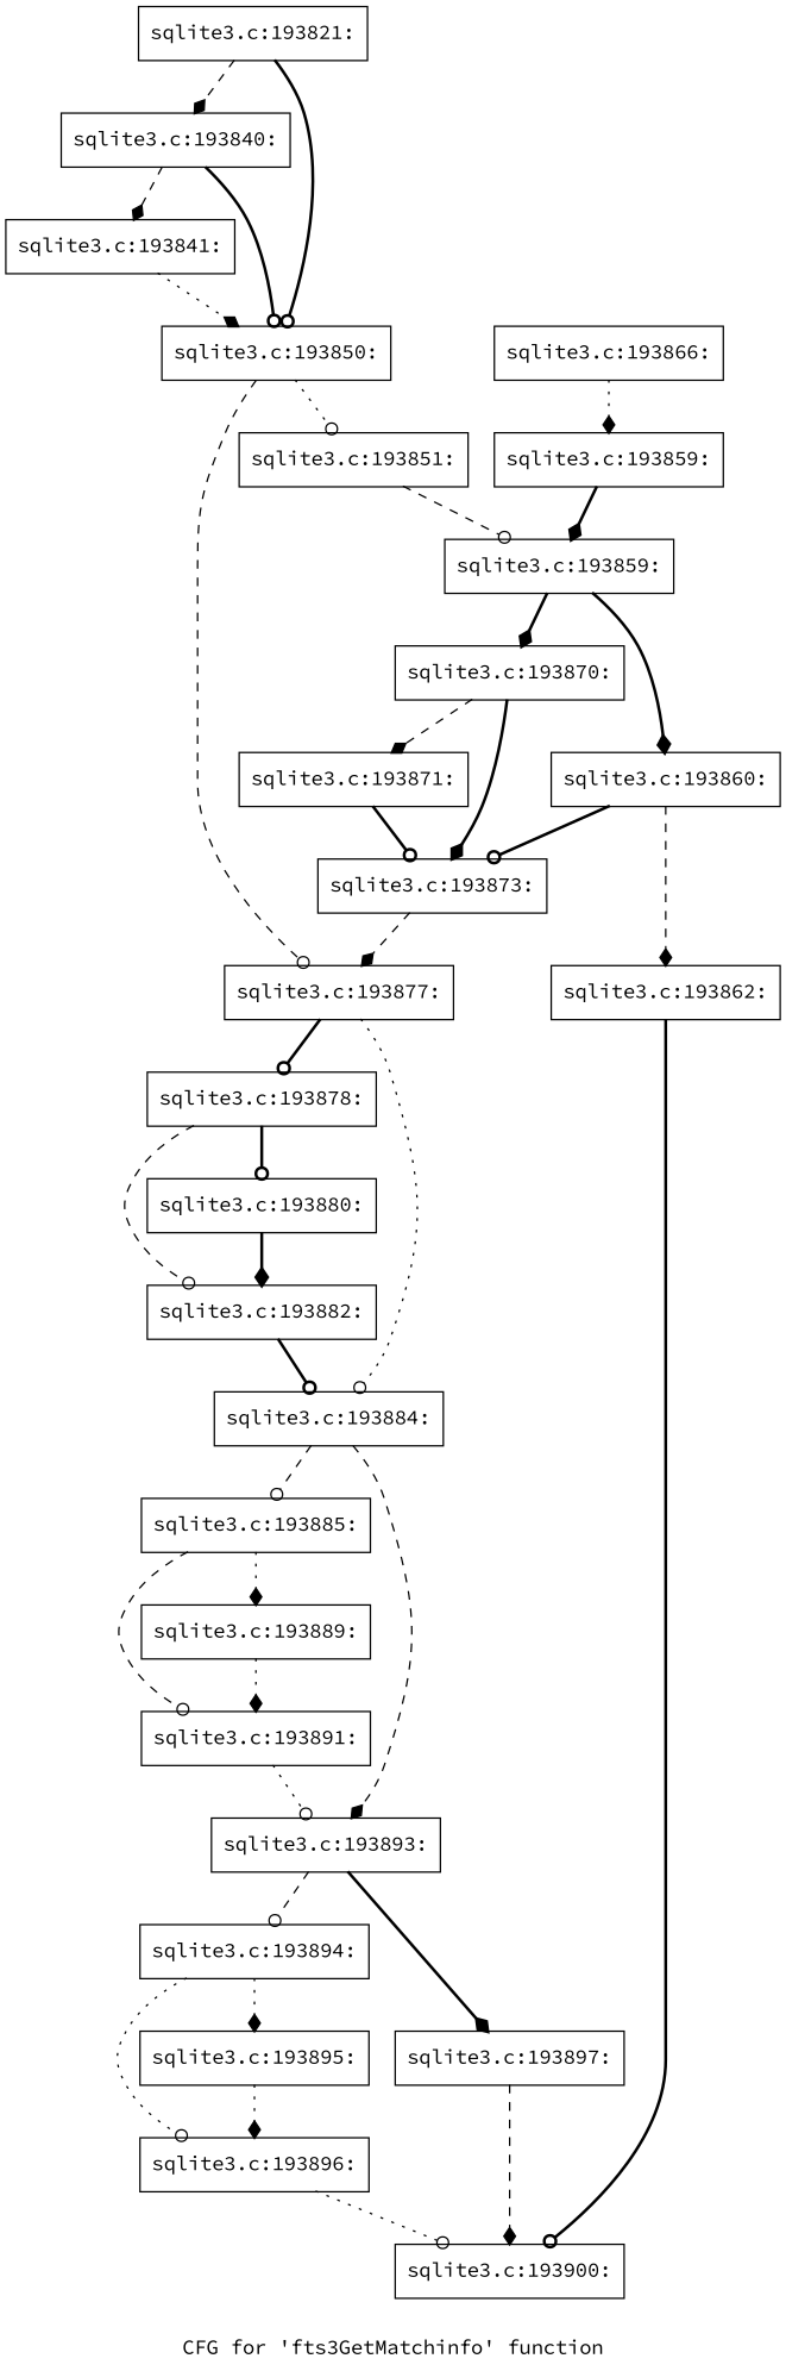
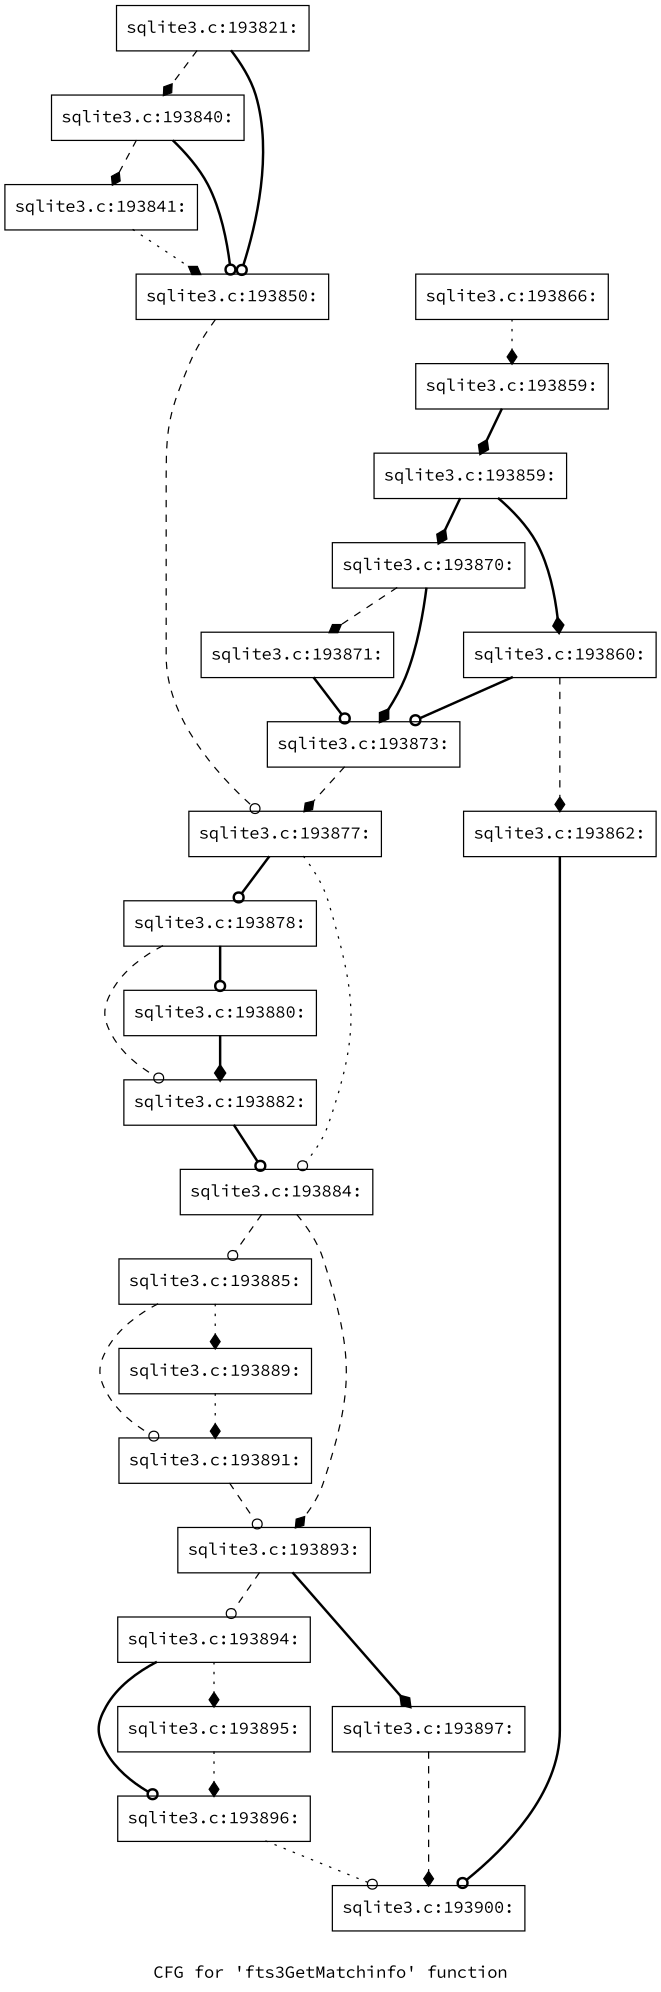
  digraph {
    fontname="Source Code Pro"
    label="CFG for 'fts3GetMatchinfo' function"
    node [fontname="Source Code Pro" shape=record]
    edge [arrowhead=diamond fontname="Source Code Pro" style=bold]
    n1 [label="{sqlite3.c:193821:}"]
    n2 [label="{sqlite3.c:193840:}"]
    n3 [label="{sqlite3.c:193850:}"]
    n4 [label="{sqlite3.c:193841:}"]
-   n5 [label="{sqlite3.c:193851:}"]
    n6 [label="{sqlite3.c:193877:}"]
    n7 [label="{sqlite3.c:193859:}"]
    n8 [label="{sqlite3.c:193878:}"]
    n9 [label="{sqlite3.c:193884:}"]
    n10 [label="{sqlite3.c:193860:}"]
    n11 [label="{sqlite3.c:193870:}"]
    n12 [label="{sqlite3.c:193880:}"]
    n13 [label="{sqlite3.c:193882:}"]
    n14 [label="{sqlite3.c:193885:}"]
    n15 [label="{sqlite3.c:193893:}"]
    n16 [label="{sqlite3.c:193862:}"]
    n17 [label="{sqlite3.c:193873:}"]
    n18 [label="{sqlite3.c:193871:}"]
    n19 [label="{sqlite3.c:193900:}"]
    n20 [label="{sqlite3.c:193866:}"]
    n21 [label="{sqlite3.c:193859:}"]
    n22 [label="{sqlite3.c:193889:}"]
    n23 [label="{sqlite3.c:193891:}"]
    n24 [label="{sqlite3.c:193894:}"]
    n25 [label="{sqlite3.c:193897:}"]
    n26 [label="{sqlite3.c:193895:}"]
    n27 [label="{sqlite3.c:193896:}"]
    n1 -> n2 [style=dashed]
    n1 -> n3 [arrowhead=odot]
    n2 -> n3 [arrowhead=odot]
    n2 -> n4 [style=dashed]
-   n3 -> n5 [arrowhead=odot style=dotted]
    n3 -> n6 [arrowhead=odot style=dashed]
    n4 -> n3 [style=dotted]
-   n5 -> n7 [arrowhead=odot style=dashed]
    n6 -> n8 [arrowhead=odot]
    n6 -> n9 [arrowhead=odot style=dotted]
    n7 -> n10
    n7 -> n11
    n8 -> n12 [arrowhead=odot]
    n8 -> n13 [arrowhead=odot style=dashed]
    n9 -> n14 [arrowhead=odot style=dashed]
    n9 -> n15 [style=dashed]
    n10 -> n16 [style=dashed]
    n10 -> n17 [arrowhead=odot]
    n11 -> n17
    n11 -> n18 [style=dashed]
    n12 -> n13
    n13 -> n9 [arrowhead=odot]
    n14 -> n22 [style=dotted]
    n14 -> n23 [arrowhead=odot style=dashed]
    n15 -> n24 [arrowhead=odot style=dashed]
    n15 -> n25
    n16 -> n19 [arrowhead=odot]
    n17 -> n6 [style=dashed]
    n18 -> n17 [arrowhead=odot]
    n20 -> n21 [style=dotted]
    n21 -> n7
    n22 -> n23 [style=dotted]
-   n23 -> n15 [arrowhead=odot style=dotted]
+   n23 -> n15 [arrowhead=odot style=dashed]
    n24 -> n26 [style=dotted]
-   n24 -> n27 [arrowhead=odot style=dotted]
+   n24 -> n27 [arrowhead=odot]
    n25 -> n19 [style=dashed]
    n26 -> n27 [style=dotted]
    n27 -> n19 [arrowhead=odot style=dotted]
  }
